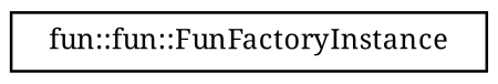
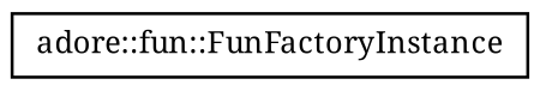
  digraph {
    rankdir=LR
    fontname="Noto Serif"
-   n1 [color=black fillcolor=white fontname="Noto Serif" fontsize=10 height=0.2 label="fun::fun::FunFactoryInstance" shape=record style=filled width=0.4]
+   n1 [color=black fillcolor=white fontname="Noto Serif" fontsize=10 height=0.2 label="adore::fun::FunFactoryInstance" shape=record style=filled width=0.4]
  }
